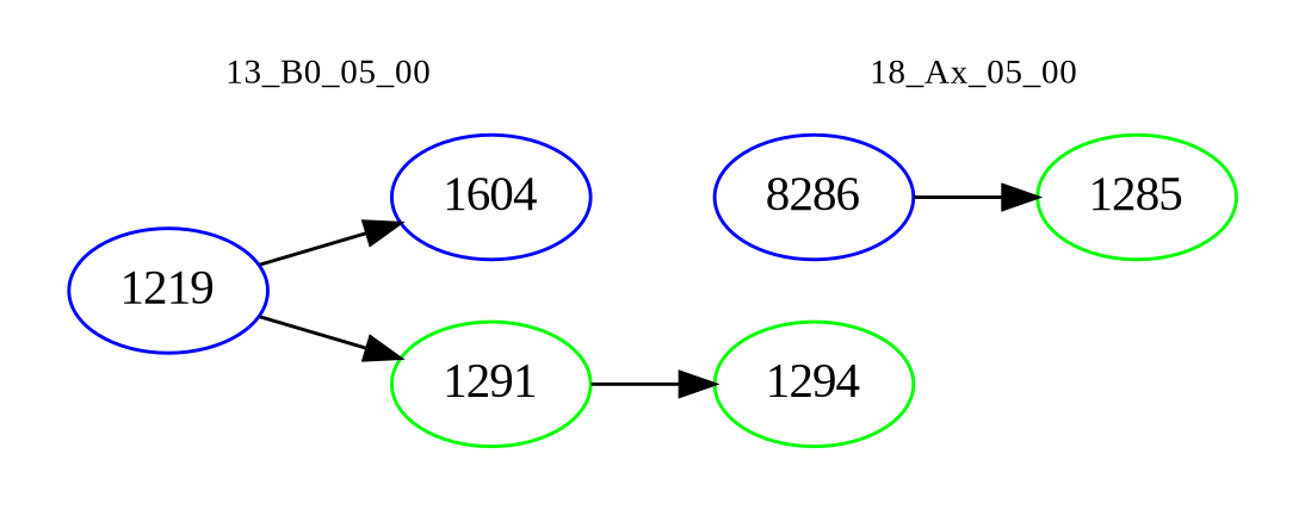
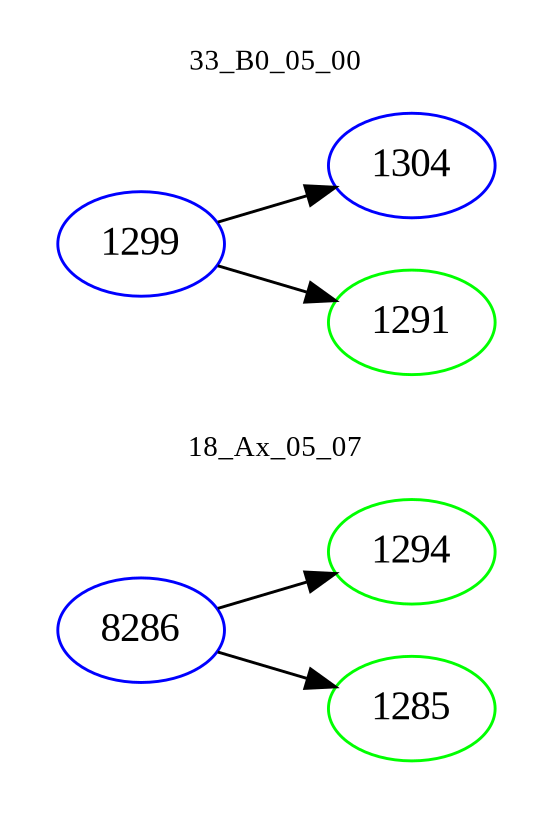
  digraph {
    fontname="Liberation Serif"
    rankdir=LR
    node [color=blue fontname="Liberation Serif"]
    edge [color=black fontname="Liberation Serif"]
    n1 [label=8286]
    n2 [color=green label=1285]
    n3 [color=green label=1294]
-   n4 [label=1219]
+   n4 [label=1299]
    n5 [color=green label=1291]
-   n6 [label=1604]
+   n6 [label=1304]
    subgraph cluster_1 {
      color=white
      fontsize=10
-     label="18_Ax_05_00"
+     label="18_Ax_05_07"
      n1
      n2
      n3
    }
    subgraph cluster_2 {
      color=white
      fontsize=10
-     label="13_B0_05_00"
+     label="33_B0_05_00"
      n4
      n5
      n6
    }
    n1 -> n2
-   n5 -> n3
+   n1 -> n3
    n4 -> n5
    n4 -> n6
  }
